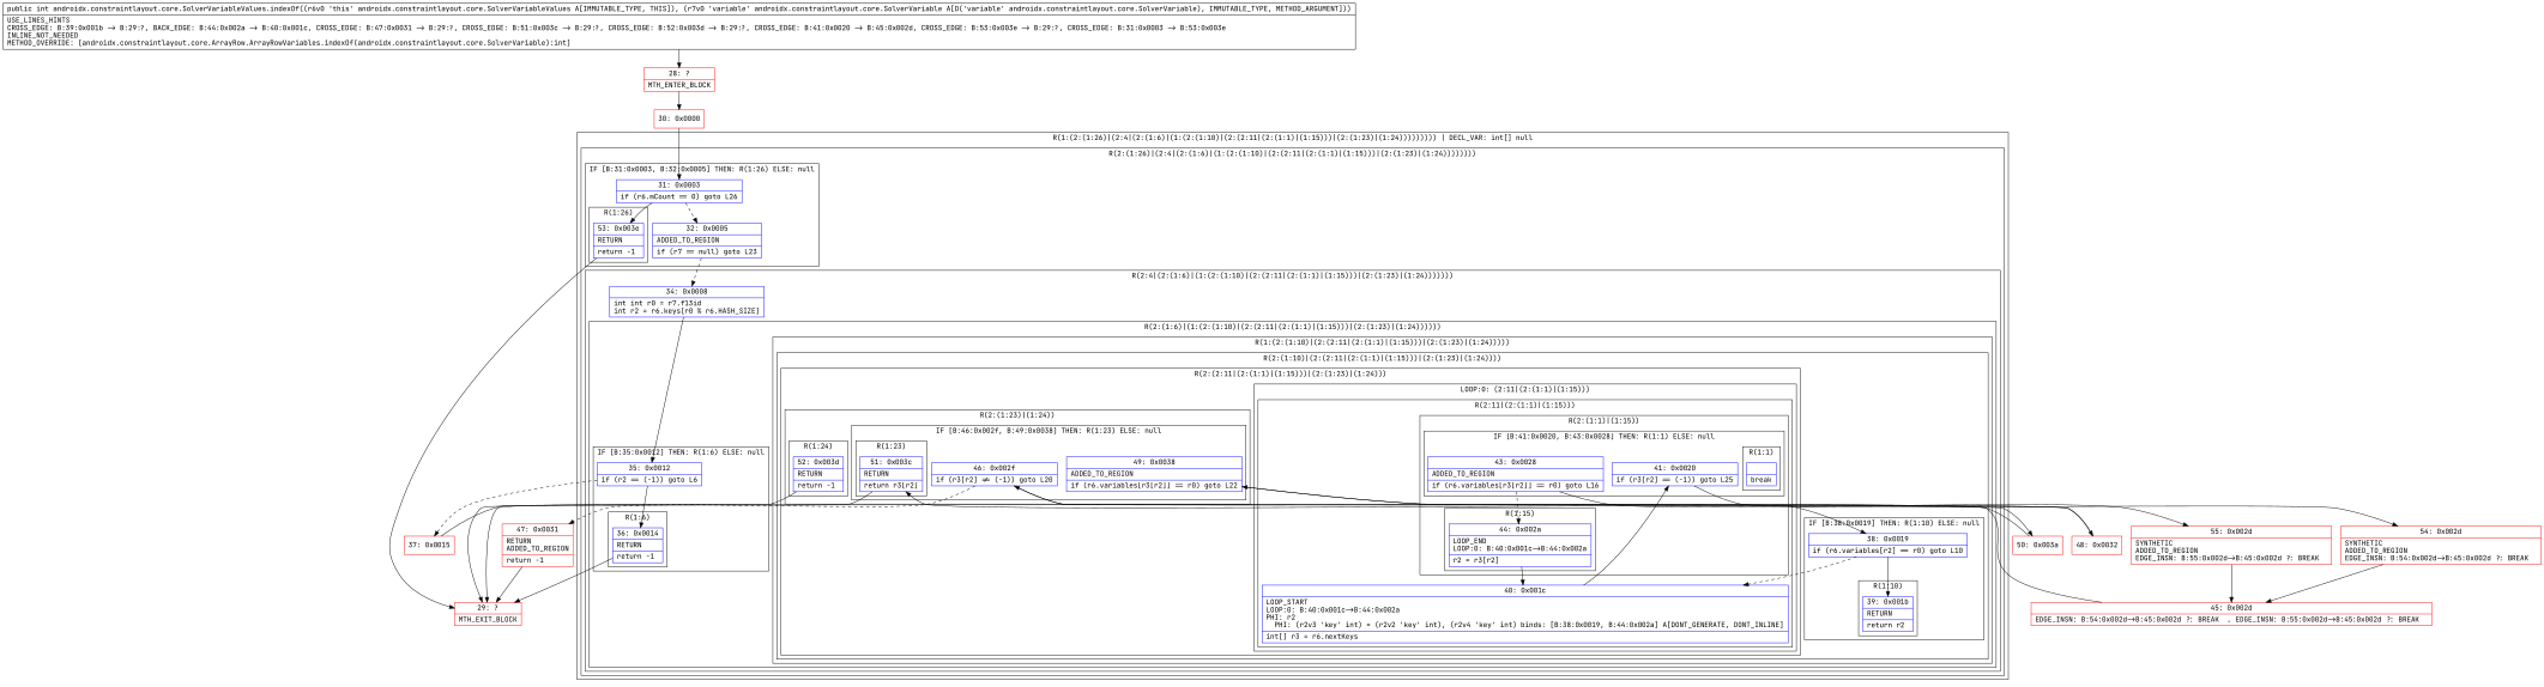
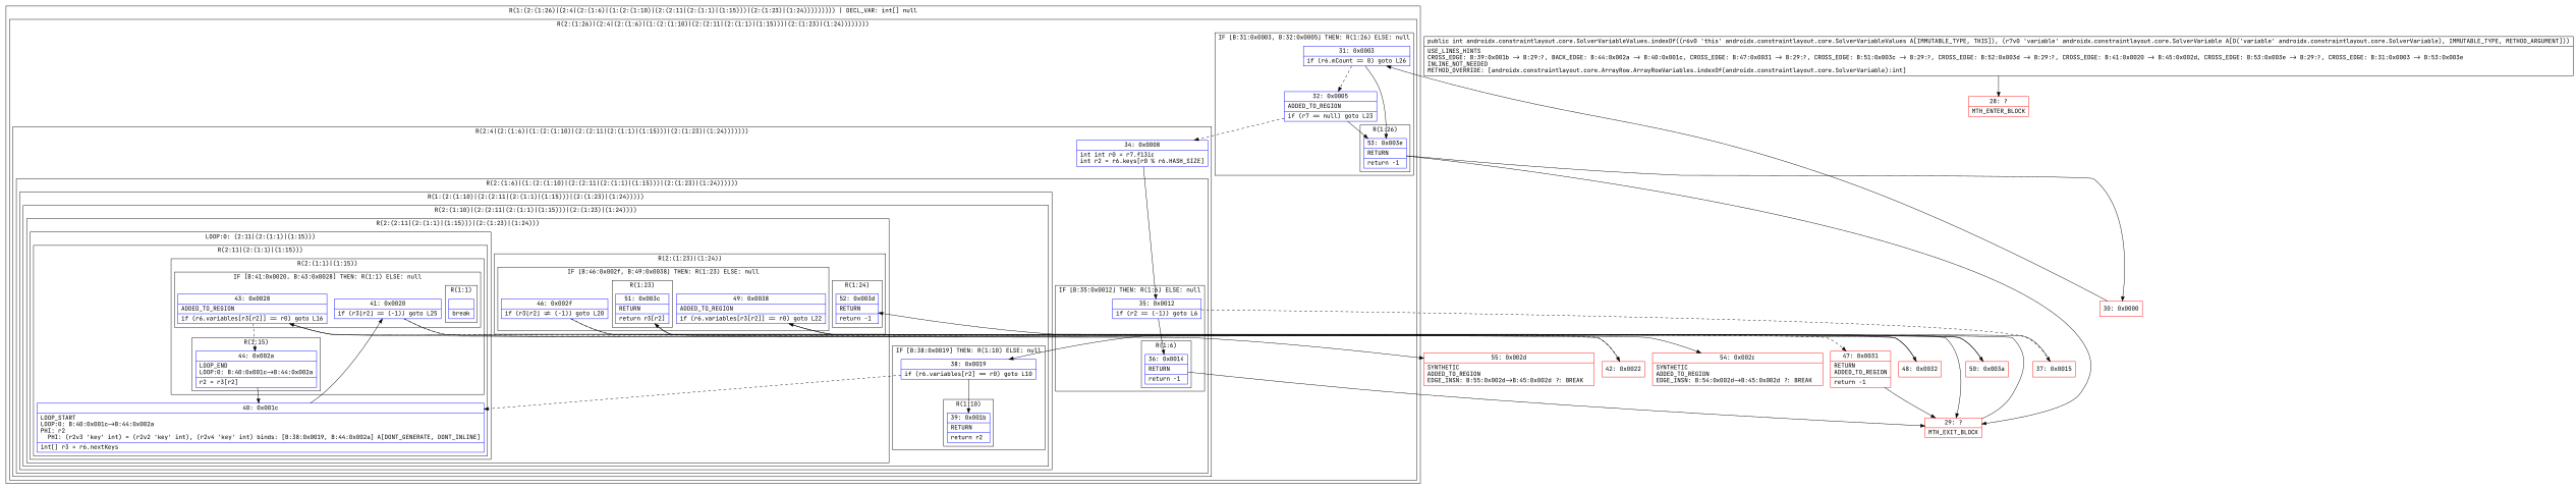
  digraph {
    fontname="JetBrains Mono"
    node [color=blue fontname="JetBrains Mono" shape=record]
    edge [fontname="JetBrains Mono"]
    n1 [label="{53\:\ 0x003e|RETURN\l|return \-1\l}"]
    n2 [label="{31\:\ 0x0003|if (r6.mCount == 0) goto L26\l}"]
    n3 [label="{32\:\ 0x0005|ADDED_TO_REGION\l|if (r7 == null) goto L23\l}"]
    n4 [label="{36\:\ 0x0014|RETURN\l|return \-1\l}"]
    n5 [label="{35\:\ 0x0012|if (r2 == (\-1)) goto L6\l}"]
    n6 [label="{39\:\ 0x001b|RETURN\l|return r2\l}"]
    n7 [label="{38\:\ 0x0019|if (r6.variables[r2] == r0) goto L10\l}"]
    n8 [label="{|break\l}"]
    n9 [label="{41\:\ 0x0020|if (r3[r2] == (\-1)) goto L25\l}"]
    n10 [label="{43\:\ 0x0028|ADDED_TO_REGION\l|if (r6.variables[r3[r2]] == r0) goto L16\l}"]
    n11 [label="{44\:\ 0x002a|LOOP_END\lLOOP:0: B:40:0x001c\-\>B:44:0x002a\l|r2 = r3[r2]\l}"]
    n12 [label="{40\:\ 0x001c|LOOP_START\lLOOP:0: B:40:0x001c\-\>B:44:0x002a\lPHI: r2 \l  PHI: (r2v3 'key' int) = (r2v2 'key' int), (r2v4 'key' int) binds: [B:38:0x0019, B:44:0x002a] A[DONT_GENERATE, DONT_INLINE]\l|int[] r3 = r6.nextKeys\l}"]
    n13 [label="{51\:\ 0x003c|RETURN\l|return r3[r2]\l}"]
    n14 [label="{46\:\ 0x002f|if (r3[r2] != (\-1)) goto L20\l}"]
    n15 [label="{49\:\ 0x0038|ADDED_TO_REGION\l|if (r6.variables[r3[r2]] == r0) goto L22\l}"]
    n16 [label="{52\:\ 0x003d|RETURN\l|return \-1\l}"]
    n17 [label="{34\:\ 0x0008|int int r0 = r7.f13id\lint r2 = r6.keys[r0 % r6.HASH_SIZE]\l}"]
    n18 [color=red label="{29\:\ ?|MTH_EXIT_BLOCK\l}"]
    n19 [color=red label="{37\:\ 0x0015}"]
+   n20 [color=red label="{42\:\ 0x0022}"]
    n21 [color=red label="{54\:\ 0x002d|SYNTHETIC\lADDED_TO_REGION\lEDGE_INSN: B:54:0x002d\-\>B:45:0x002d ?: BREAK  \l}"]
    n22 [color=red label="{55\:\ 0x002d|SYNTHETIC\lADDED_TO_REGION\lEDGE_INSN: B:55:0x002d\-\>B:45:0x002d ?: BREAK  \l}"]
    n23 [color=red label="{47\:\ 0x0031|RETURN\lADDED_TO_REGION\l|return \-1\l}"]
    n24 [color=red label="{48\:\ 0x0032}"]
    n25 [color=red label="{50\:\ 0x003a}"]
-   n26 [color=red label="{45\:\ 0x002d|EDGE_INSN: B:54:0x002d\-\>B:45:0x002d ?: BREAK  , EDGE_INSN: B:55:0x002d\-\>B:45:0x002d ?: BREAK  \l}"]
    n27 [color=red label="{28\:\ ?|MTH_ENTER_BLOCK\l}"]
    n28 [color=red label="{30\:\ 0x0000}"]
    n29 [label="{public int androidx.constraintlayout.core.SolverVariableValues.indexOf((r6v0 'this' androidx.constraintlayout.core.SolverVariableValues A[IMMUTABLE_TYPE, THIS]), (r7v0 'variable' androidx.constraintlayout.core.SolverVariable A[D('variable' androidx.constraintlayout.core.SolverVariable), IMMUTABLE_TYPE, METHOD_ARGUMENT]))  | USE_LINES_HINTS\lCROSS_EDGE: B:39:0x001b \-\> B:29:?, BACK_EDGE: B:44:0x002a \-\> B:40:0x001c, CROSS_EDGE: B:47:0x0031 \-\> B:29:?, CROSS_EDGE: B:51:0x003c \-\> B:29:?, CROSS_EDGE: B:52:0x003d \-\> B:29:?, CROSS_EDGE: B:41:0x0020 \-\> B:45:0x002d, CROSS_EDGE: B:53:0x003e \-\> B:29:?, CROSS_EDGE: B:31:0x0003 \-\> B:53:0x003e\lINLINE_NOT_NEEDED\lMETHOD_OVERRIDE: [androidx.constraintlayout.core.ArrayRow.ArrayRowVariables.indexOf(androidx.constraintlayout.core.SolverVariable):int]\l}" color=""]
    subgraph cluster_1 {
      label="R(1:(2:(1:26)|(2:4|(2:(1:6)|(1:(2:(1:10)|(2:(2:11|(2:(1:1)|(1:15)))|(2:(1:23)|(1:24))))))))) | DECL_VAR: int[] null\l"
      subgraph cluster_2 {
        label="R(2:(1:26)|(2:4|(2:(1:6)|(1:(2:(1:10)|(2:(2:11|(2:(1:1)|(1:15)))|(2:(1:23)|(1:24))))))))"
        subgraph cluster_3 {
          label="IF [B:31:0x0003, B:32:0x0005] THEN: R(1:26) ELSE: null"
          n2
          n3
          subgraph cluster_4 {
            label="R(1:26)"
            n1
          }
        }
        subgraph cluster_5 {
          label="R(2:4|(2:(1:6)|(1:(2:(1:10)|(2:(2:11|(2:(1:1)|(1:15)))|(2:(1:23)|(1:24)))))))"
          n17
          subgraph cluster_6 {
            label="R(2:(1:6)|(1:(2:(1:10)|(2:(2:11|(2:(1:1)|(1:15)))|(2:(1:23)|(1:24))))))"
            subgraph cluster_7 {
              label="IF [B:35:0x0012] THEN: R(1:6) ELSE: null"
              n5
              subgraph cluster_8 {
                label="R(1:6)"
                n4
              }
            }
            subgraph cluster_9 {
              label="R(1:(2:(1:10)|(2:(2:11|(2:(1:1)|(1:15)))|(2:(1:23)|(1:24)))))"
              subgraph cluster_10 {
                label="R(2:(1:10)|(2:(2:11|(2:(1:1)|(1:15)))|(2:(1:23)|(1:24))))"
                subgraph cluster_11 {
                  label="IF [B:38:0x0019] THEN: R(1:10) ELSE: null"
                  n7
                  subgraph cluster_12 {
                    label="R(1:10)"
                    n6
                  }
                }
                subgraph cluster_13 {
                  label="R(2:(2:11|(2:(1:1)|(1:15)))|(2:(1:23)|(1:24)))"
                  subgraph cluster_14 {
                    label="LOOP:0: (2:11|(2:(1:1)|(1:15)))"
                    subgraph cluster_15 {
                      label="R(2:11|(2:(1:1)|(1:15)))"
                      n12
                      subgraph cluster_16 {
                        label="R(2:(1:1)|(1:15))"
                        subgraph cluster_17 {
                          label="IF [B:41:0x0020, B:43:0x0028] THEN: R(1:1) ELSE: null"
                          n9
                          n10
                          subgraph cluster_18 {
                            label="R(1:1)"
                            n8
                          }
                        }
                        subgraph cluster_19 {
                          label="R(1:15)"
                          n11
                        }
                      }
                    }
                  }
                  subgraph cluster_20 {
                    label="R(2:(1:23)|(1:24))"
                    subgraph cluster_21 {
                      label="IF [B:46:0x002f, B:49:0x0038] THEN: R(1:23) ELSE: null"
                      n14
                      n15
                      subgraph cluster_22 {
                        label="R(1:23)"
                        n13
                      }
                    }
                    subgraph cluster_23 {
                      label="R(1:24)"
                      n16
                    }
                  }
                }
              }
            }
          }
        }
      }
    }
    n1 -> n18
    n2 -> n1
    n2 -> n3 [style=dashed]
+   n3 -> n1
    n3 -> n17 [style=dashed]
    n4 -> n18
    n5 -> n4
    n5 -> n19 [style=dashed]
    n7 -> n6
    n7 -> n12 [style=dashed]
+   n9 -> n20 [style=dashed]
    n9 -> n21
    n10 -> n11 [style=dashed]
    n10 -> n22
    n11 -> n12
    n12 -> n9
    n13 -> n18
    n14 -> n23 [style=dashed]
    n14 -> n24
    n15 -> n25
-   n16 -> n18
+   n18 -> n16
    n17 -> n5
    n19 -> n7
-   n21 -> n26
-   n22 -> n26
+   n20 -> n10
    n23 -> n18
    n24 -> n15
    n25 -> n13
-   n26 -> n14
-   n27 -> n28
+   n1 -> n28
    n28 -> n2
    n29 -> n27
  }
